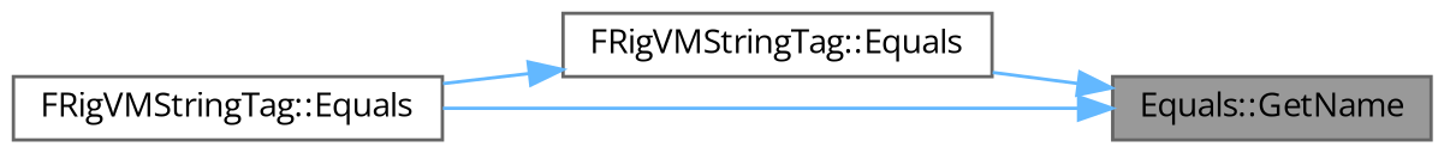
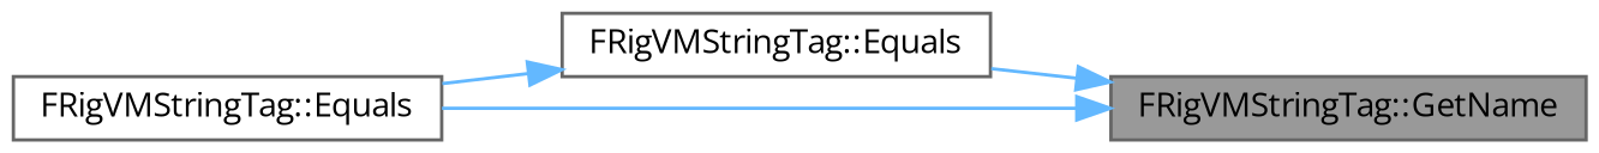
  digraph {
    rankdir=RL
    fontname="Open Sans"
    node [color=grey40 fillcolor=white fontname="Open Sans" fontsize=10 shape=box style=filled]
    edge [color=steelblue1 dir=back fontname="Open Sans" fontsize=10 labelfontname=Helvetica labelfontsize=10 style=solid]
-   n1 [color=gray40 fillcolor=grey60 fontcolor=black height=0.2 label="Equals::GetName" width=0.4]
+   n1 [color=gray40 fillcolor=grey60 fontcolor=black height=0.2 label="FRigVMStringTag::GetName" width=0.4]
    n2 [height=0.2 label="FRigVMStringTag::Equals" width=0.4]
    n3 [height=0.2 label="FRigVMStringTag::Equals" width=0.4]
    n1 -> n2
    n1 -> n3
    n2 -> n3
  }
